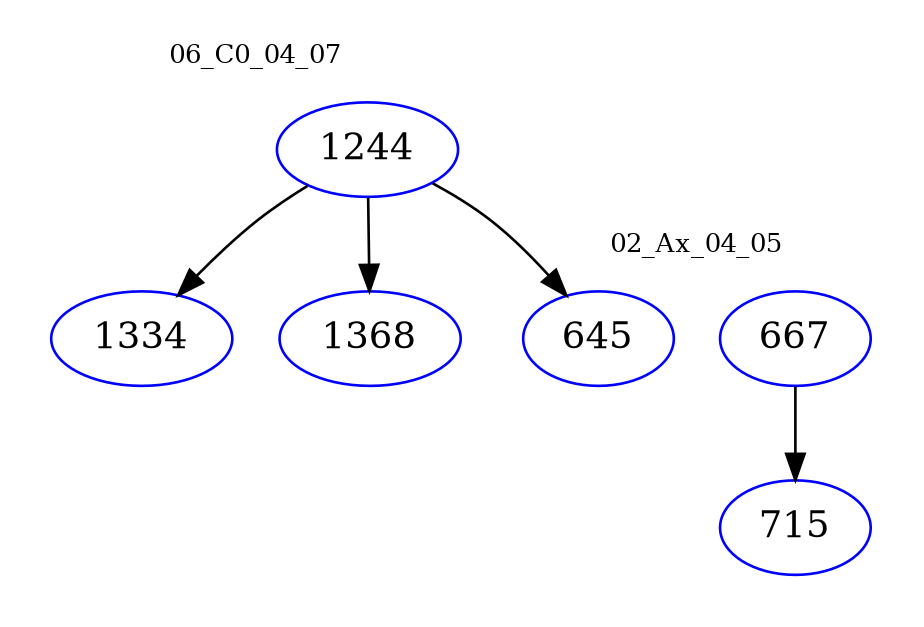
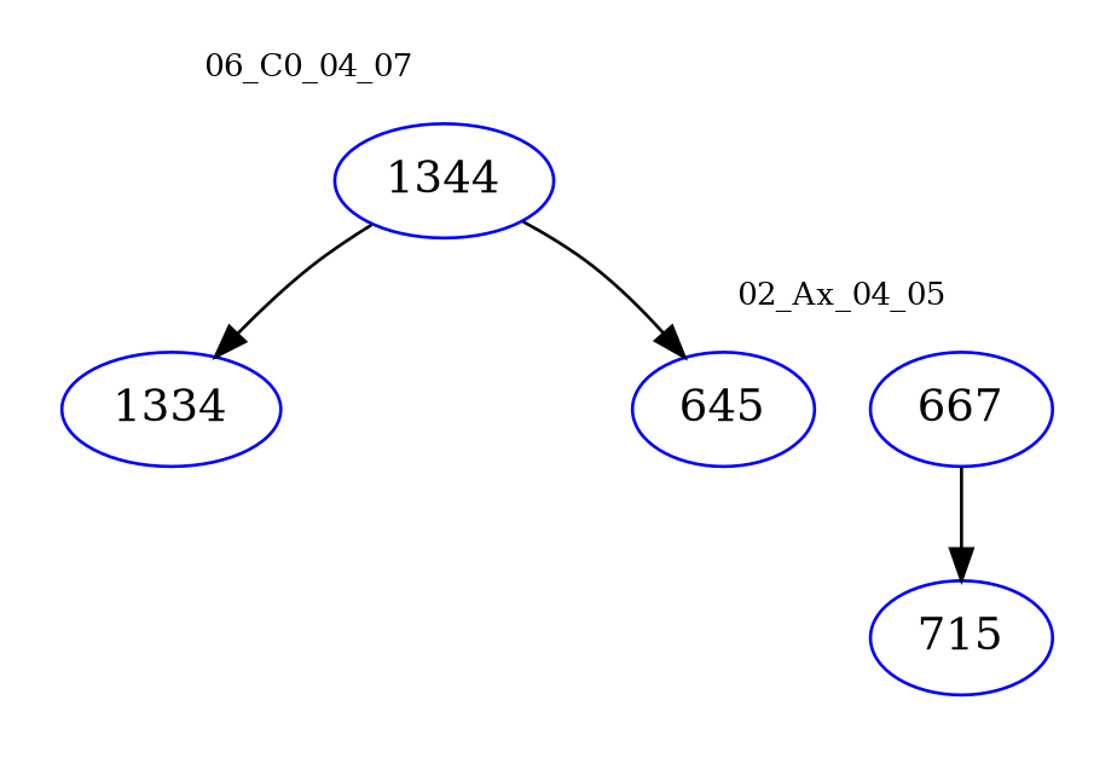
  digraph {
    node [color=blue]
    edge [color=black]
    n1 [label=667]
    n2 [label=645]
    n3 [label=715]
-   n4 [label=1244]
+   n4 [label=1344]
    n5 [label=1334]
-   n6 [label=1368]
    subgraph cluster_1 {
      color=white
      fontsize=10
      label="02_Ax_04_05"
      n1
      n2
      n3
    }
    subgraph cluster_2 {
      color=white
      fontsize=10
      label="06_C0_04_07"
      n4
      n5
-     n6
    }
    n1 -> n3
    n4 -> n2
    n4 -> n5
-   n4 -> n6
  }
